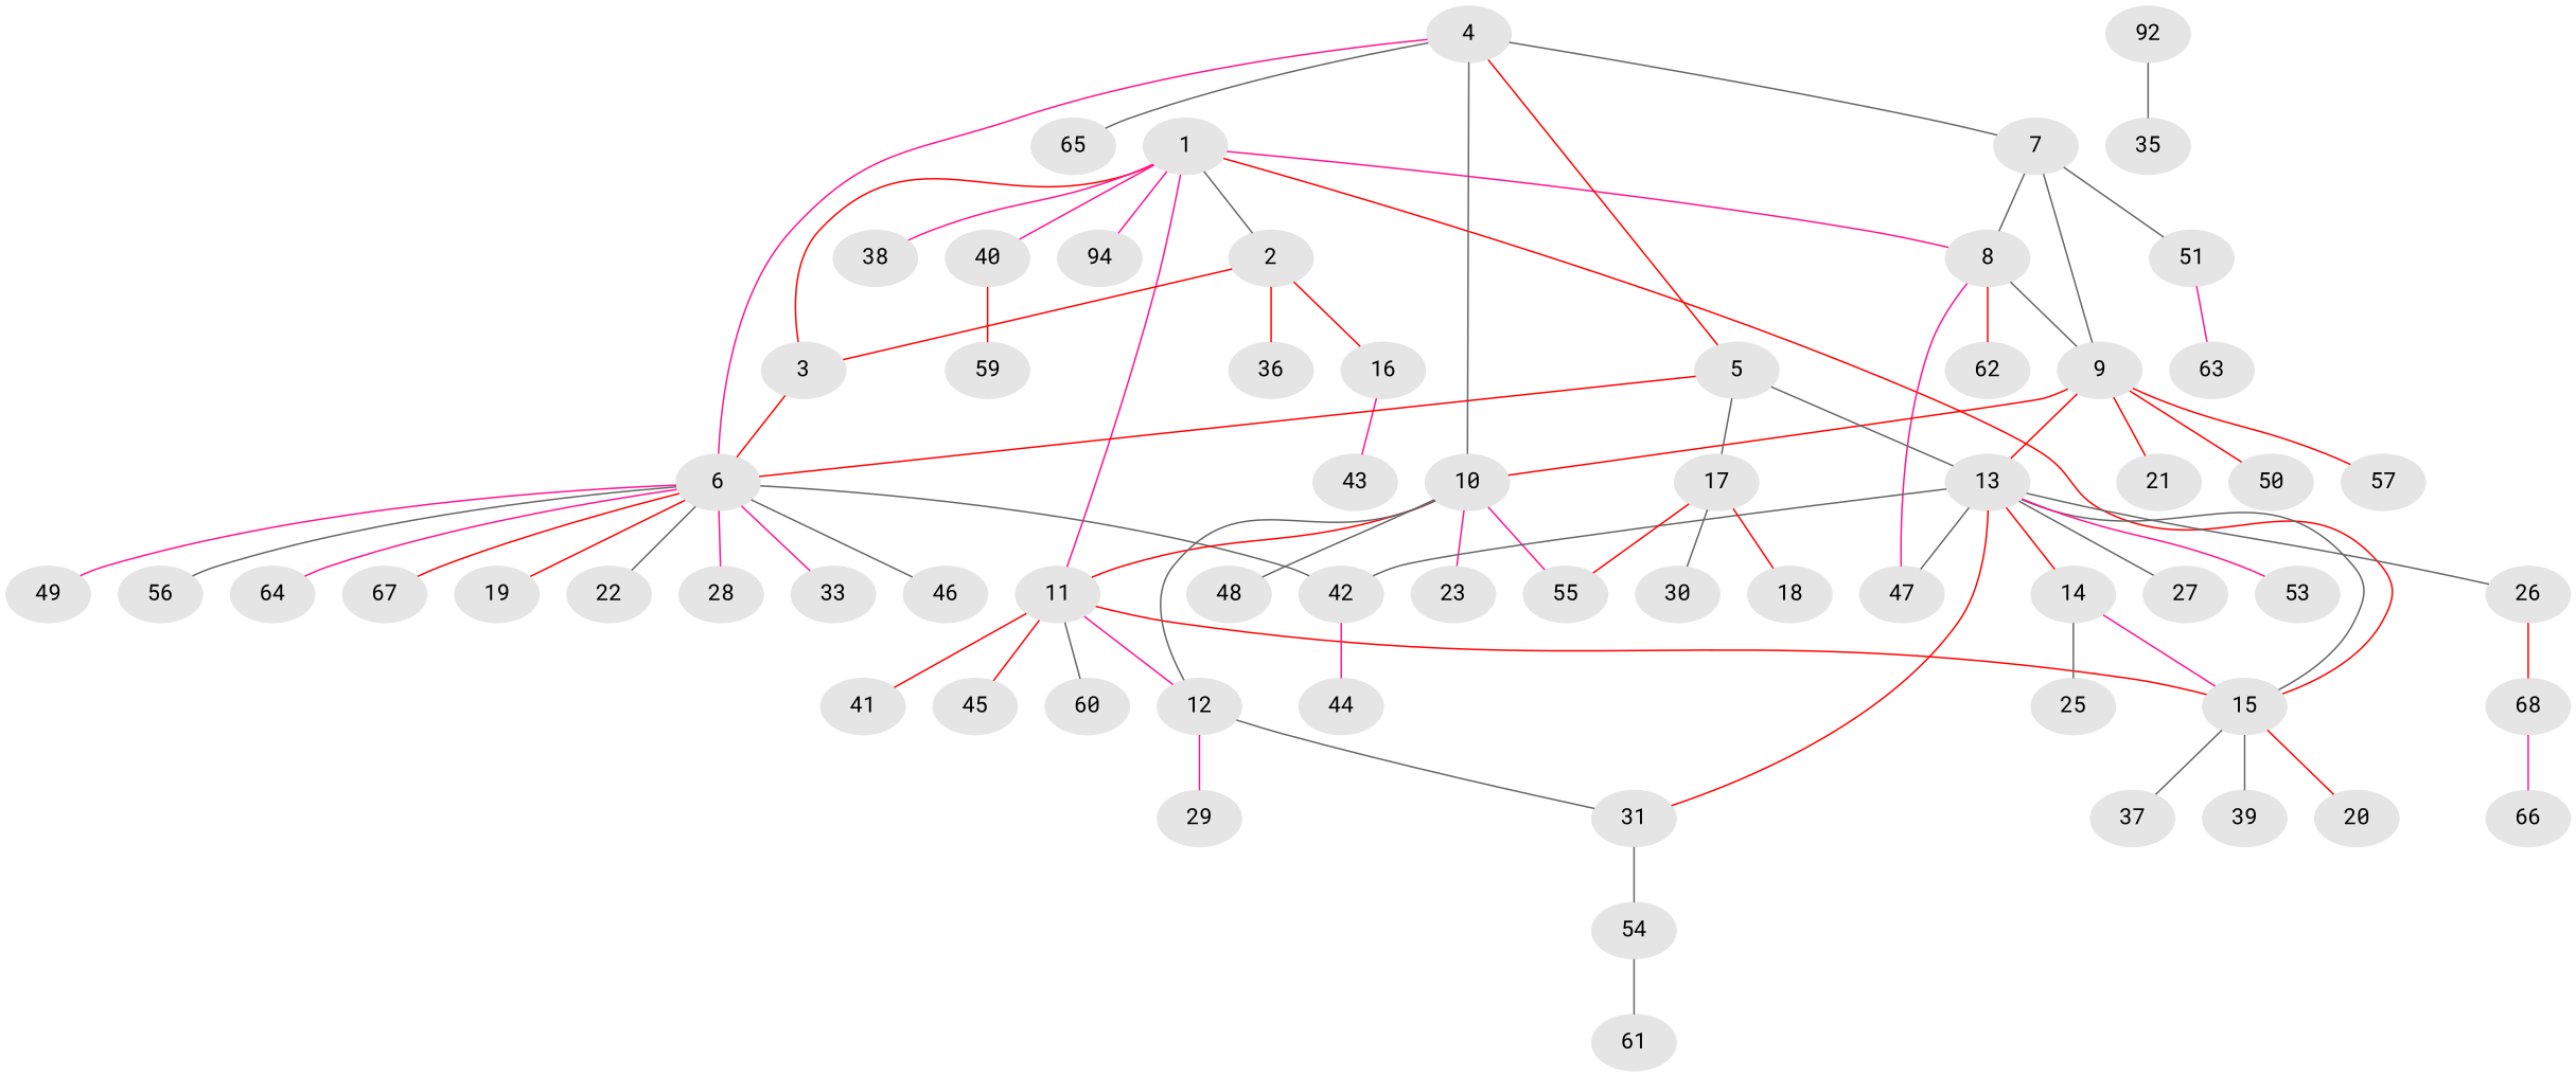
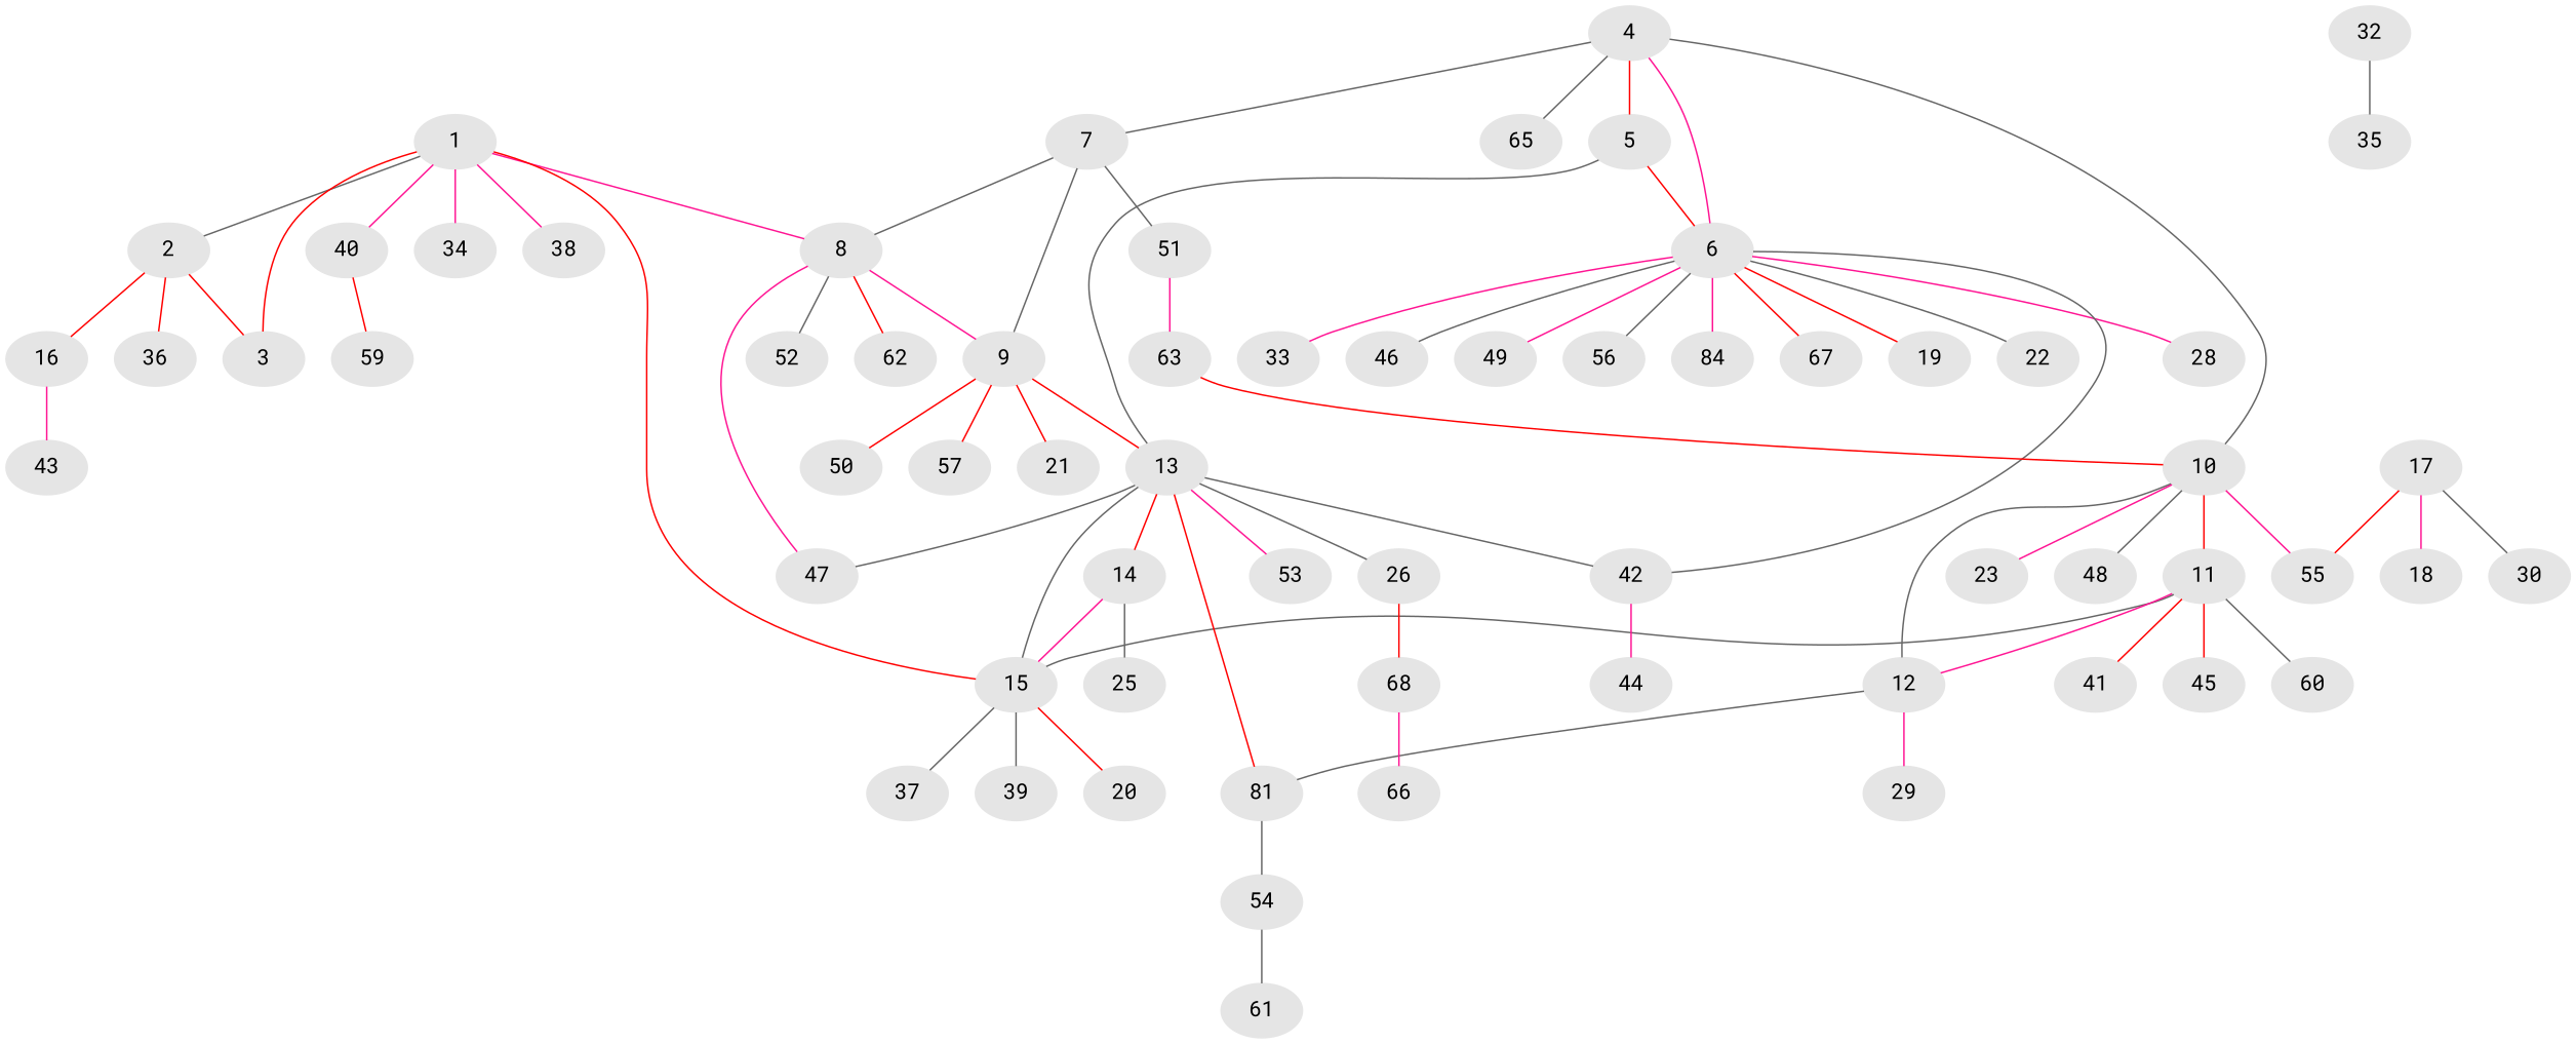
  graph {
    fontname="Roboto Mono"
    node [color=gray90 fontname="Roboto Mono" style=filled]
    edge [color=gray40 fontname="Roboto Mono"]
    1
    2
    3
    8
    11
    15
-   34 [label=94]
+   34
    38
    40
    16
    36
    6
    9
    47
+   52
    62
    12
    41
    45
    60
    20
    37
    39
    59
    43
    19
    22
    28
    33
    42
    46
    49
    56
-   64
+   64 [label=84]
    67
    4
    5
    7
    10
    65
    13
    17
    51
    23
    48
    55
-   31
+   31 [label=81]
    14
    26
-   27
    53
    18
    30
    44
    21
    50
    57
    63
    29
    54
    25
    n62 [label=68]
-   32 [label=92]
+   32
    35
    66
    61
    1 -- 2
    1 -- 3 [color=red]
    1 -- 8 [color=deeppink]
-   1 -- 11 [color=deeppink]
    1 -- 15 [color=red]
    1 -- 34 [color=deeppink]
    1 -- 38 [color=deeppink]
    1 -- 40 [color=deeppink]
    2 -- 3 [color=red]
    2 -- 16 [color=red]
    2 -- 36 [color=red]
-   3 -- 6 [color=red]
-   8 -- 9
+   8 -- 9 [color=deeppink]
    8 -- 47 [color=deeppink]
+   8 -- 52
    8 -- 62 [color=red]
-   11 -- 15 [color=red]
+   11 -- 15
    11 -- 12 [color=deeppink]
    11 -- 41 [color=red]
    11 -- 45 [color=red]
    11 -- 60
    15 -- 20 [color=red]
    15 -- 37
    15 -- 39
    40 -- 59 [color=red]
    16 -- 43 [color=deeppink]
    6 -- 19 [color=red]
    6 -- 22
    6 -- 28 [color=deeppink]
    6 -- 33 [color=deeppink]
    6 -- 42
    6 -- 46
    6 -- 49 [color=deeppink]
    6 -- 56
    6 -- 64 [color=deeppink]
    6 -- 67 [color=red]
-   9 -- 10 [color=red]
+   63 -- 10 [color=red]
    9 -- 13 [color=red]
    9 -- 21 [color=red]
    9 -- 50 [color=red]
    9 -- 57 [color=red]
    12 -- 31
    12 -- 29 [color=deeppink]
    42 -- 44 [color=deeppink]
    4 -- 6 [color=deeppink]
    4 -- 5 [color=red]
    4 -- 7
    4 -- 10
    4 -- 65
    5 -- 6 [color=red]
    5 -- 13
-   5 -- 17
    7 -- 8
    7 -- 9
    7 -- 51
    10 -- 11 [color=red]
    10 -- 12
    10 -- 23 [color=deeppink]
    10 -- 48
    10 -- 55 [color=deeppink]
    13 -- 15
    13 -- 47
    13 -- 42
    13 -- 31 [color=red]
    13 -- 14 [color=red]
    13 -- 26
-   13 -- 27
    13 -- 53 [color=deeppink]
    17 -- 55 [color=red]
-   17 -- 18 [color=red]
+   17 -- 18 [color=deeppink]
    17 -- 30
    51 -- 63 [color=deeppink]
    31 -- 54
    14 -- 15 [color=deeppink]
    14 -- 25
    26 -- n62 [color=red]
    54 -- 61
    n62 -- 66 [color=deeppink]
    32 -- 35
  }
